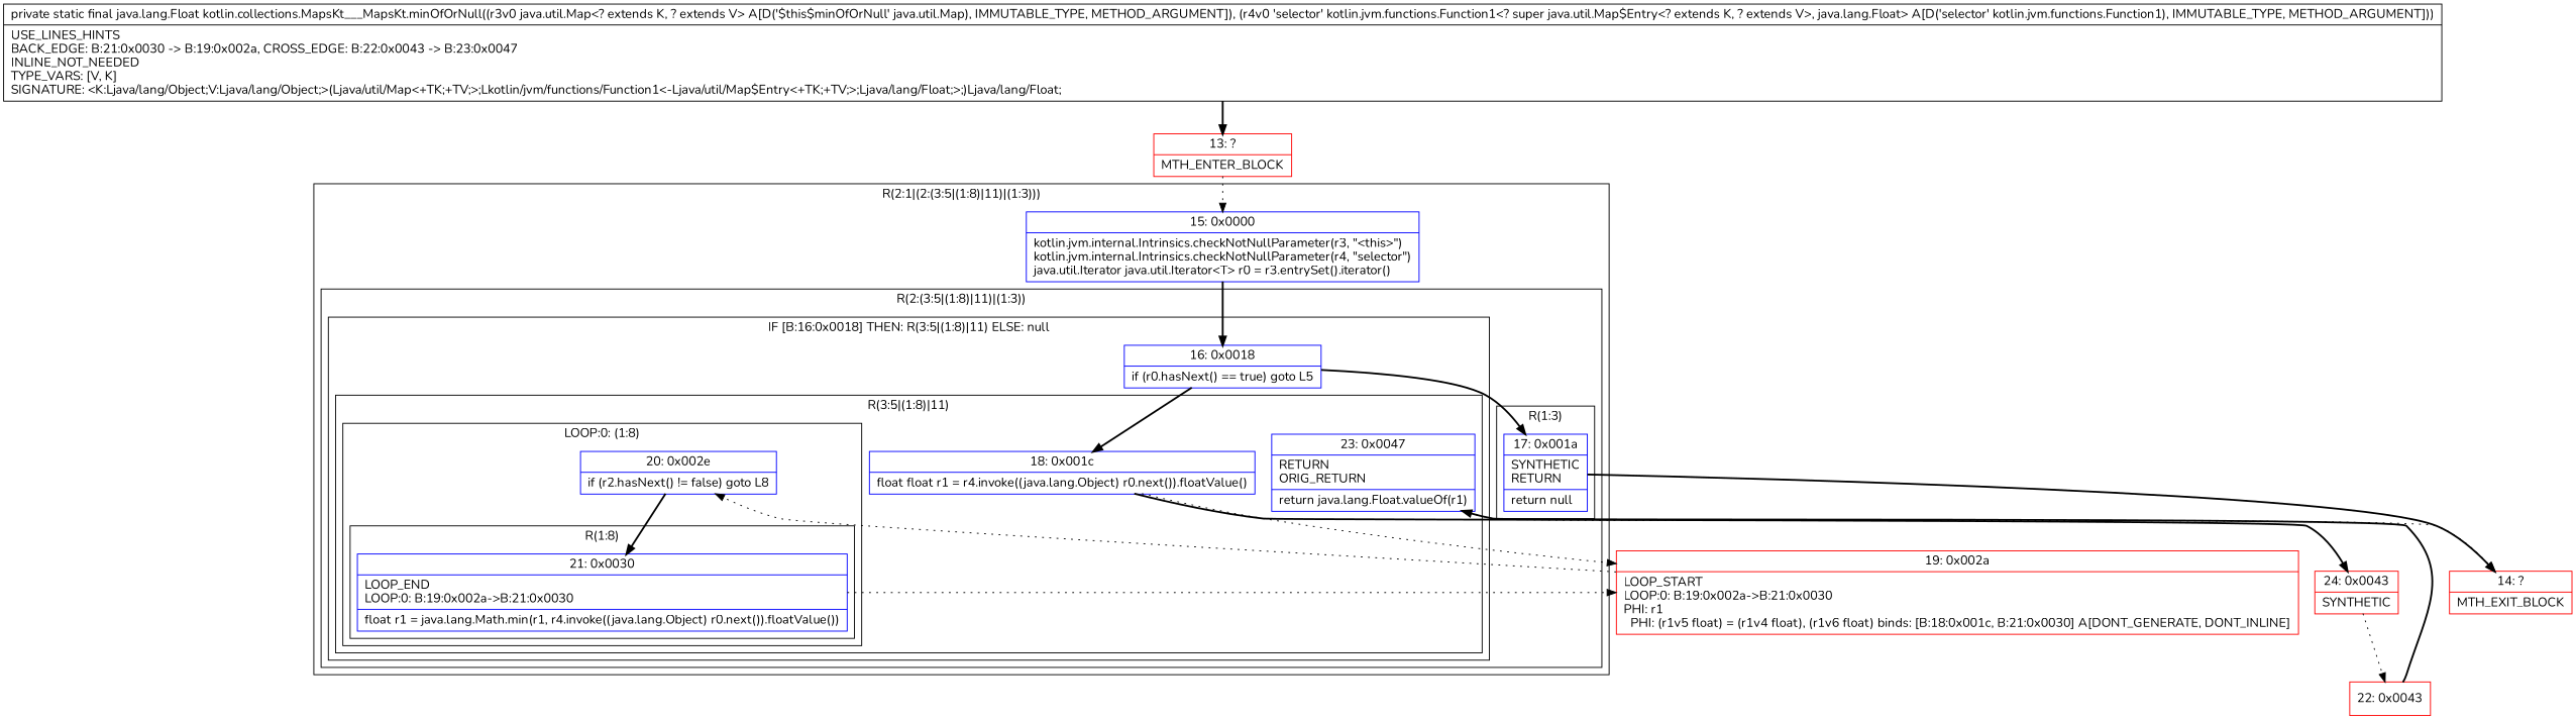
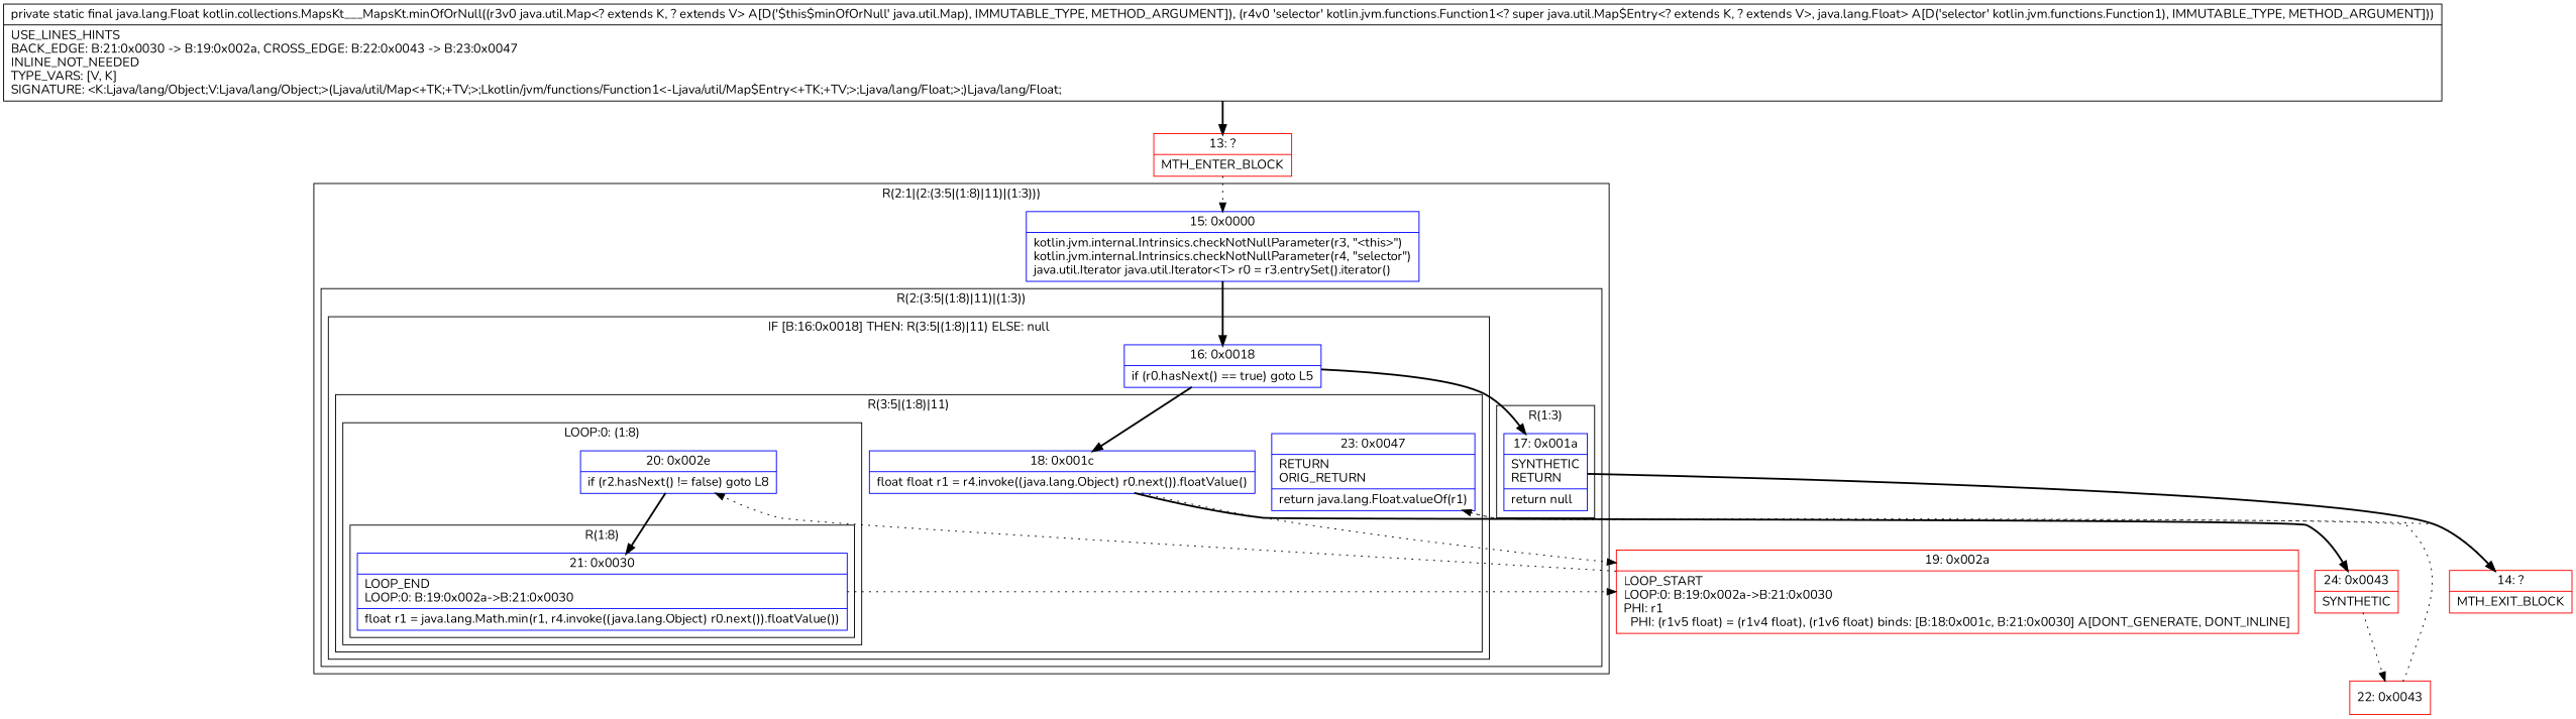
  digraph {
    fontname=Nunito
    node [color=blue fontname=Nunito shape=record]
    edge [fontname=Nunito style=bold]
    n1 [label="{21\:\ 0x0030|LOOP_END\lLOOP:0: B:19:0x002a\-\>B:21:0x0030\l|float r1 = java.lang.Math.min(r1, r4.invoke((java.lang.Object) r0.next()).floatValue())\l}"]
    n2 [label="{20\:\ 0x002e|if (r2.hasNext() != false) goto L8\l}"]
    n3 [label="{18\:\ 0x001c|float float r1 = r4.invoke((java.lang.Object) r0.next()).floatValue()\l}"]
    n4 [label="{23\:\ 0x0047|RETURN\lORIG_RETURN\l|return java.lang.Float.valueOf(r1)\l}"]
    n5 [label="{16\:\ 0x0018|if (r0.hasNext() == true) goto L5\l}"]
    n6 [label="{17\:\ 0x001a|SYNTHETIC\lRETURN\l|return null\l}"]
    n7 [label="{15\:\ 0x0000|kotlin.jvm.internal.Intrinsics.checkNotNullParameter(r3, \"\<this\>\")\lkotlin.jvm.internal.Intrinsics.checkNotNullParameter(r4, \"selector\")\ljava.util.Iterator java.util.Iterator\<T\> r0 = r3.entrySet().iterator()\l}"]
    n8 [color=red label="{19\:\ 0x002a|LOOP_START\lLOOP:0: B:19:0x002a\-\>B:21:0x0030\lPHI: r1 \l  PHI: (r1v5 float) = (r1v4 float), (r1v6 float) binds: [B:18:0x001c, B:21:0x0030] A[DONT_GENERATE, DONT_INLINE]\l}"]
    n9 [color=red label="{24\:\ 0x0043|SYNTHETIC\l}"]
    n10 [color=red label="{14\:\ ?|MTH_EXIT_BLOCK\l}"]
    n11 [color=red label="{22\:\ 0x0043}"]
    n12 [color=red label="{13\:\ ?|MTH_ENTER_BLOCK\l}"]
    n13 [label="{private static final java.lang.Float kotlin.collections.MapsKt___MapsKt.minOfOrNull((r3v0 java.util.Map\<? extends K, ? extends V\> A[D('$this$minOfOrNull' java.util.Map), IMMUTABLE_TYPE, METHOD_ARGUMENT]), (r4v0 'selector' kotlin.jvm.functions.Function1\<? super java.util.Map$Entry\<? extends K, ? extends V\>, java.lang.Float\> A[D('selector' kotlin.jvm.functions.Function1), IMMUTABLE_TYPE, METHOD_ARGUMENT]))  | USE_LINES_HINTS\lBACK_EDGE: B:21:0x0030 \-\> B:19:0x002a, CROSS_EDGE: B:22:0x0043 \-\> B:23:0x0047\lINLINE_NOT_NEEDED\lTYPE_VARS: [V, K]\lSIGNATURE: \<K:Ljava\/lang\/Object;V:Ljava\/lang\/Object;\>(Ljava\/util\/Map\<+TK;+TV;\>;Lkotlin\/jvm\/functions\/Function1\<\-Ljava\/util\/Map$Entry\<+TK;+TV;\>;Ljava\/lang\/Float;\>;)Ljava\/lang\/Float;\l}" color=""]
    subgraph cluster_1 {
      label="R(2:1|(2:(3:5|(1:8)|11)|(1:3)))"
      n7
      subgraph cluster_2 {
        label="R(2:(3:5|(1:8)|11)|(1:3))"
        subgraph cluster_3 {
          label="IF [B:16:0x0018] THEN: R(3:5|(1:8)|11) ELSE: null"
          n5
          subgraph cluster_4 {
            label="R(3:5|(1:8)|11)"
            n3
            n4
            subgraph cluster_5 {
              label="LOOP:0: (1:8)"
              n2
              subgraph cluster_6 {
                label="R(1:8)"
                n1
              }
            }
          }
        }
        subgraph cluster_7 {
          label="R(1:3)"
          n6
        }
      }
    }
    n1 -> n8 [style=dotted]
    n2 -> n1
    n3 -> n8 [style=dotted]
    n3 -> n9
    n4 -> n10 [style=dotted]
    n5 -> n3
    n5 -> n6
    n6 -> n10
    n7 -> n5
    n8 -> n2 [style=dotted]
    n9 -> n11 [style=dotted]
-   n11 -> n4
+   n11 -> n4 [style=dotted]
    n12 -> n7 [style=dotted]
    n13 -> n12
  }
